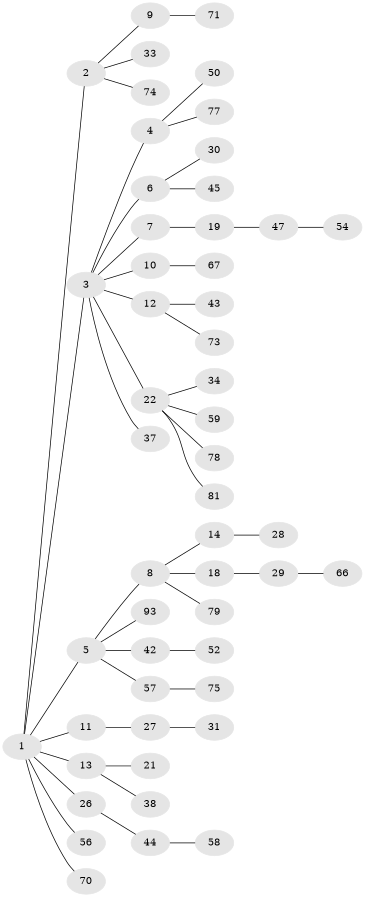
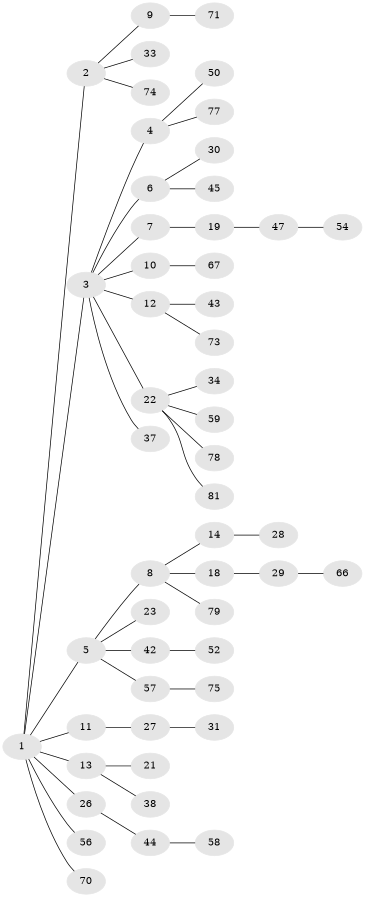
  graph {
    rankdir=LR
    node [color=gray90 style=filled]
    1 [super="+17"]
    2 [super="+25"]
    3 [super="+16"]
    5 [super="+53"]
    11
    13 [super="+15"]
    26
    56 [super="+63"]
    70
    9 [super="+64"]
    33 [super="+48"]
    74
    4 [super="+49"]
    6 [super="+68"]
    7 [super="+51"]
    10 [super="+32"]
    12 [super="+20"]
    22 [super="+39"]
    37
    8 [super="+40"]
-   23 [super="+24" label=93]
+   23 [super="+24"]
    42
    57 [super="+80"]
    27 [super="+61"]
    21 [super="+82"]
    38 [super="+69"]
    44 [super="+72"]
    71
    50 [super="+55"]
    77
    30
    45
    19 [super="+62"]
    67
    43
    73
    34
    59
    78
    81
    14 [super="+76"]
    18
    79
    52
    75
    47
    28 [super="+65"]
    29 [super="+41"]
    31 [super="+46"]
    66
    54
    58 [super="+60"]
    1 -- 2
    1 -- 3
    1 -- 5
    1 -- 11
    1 -- 13
    1 -- 26
    1 -- 56
    1 -- 70
    2 -- 9
    2 -- 33
    2 -- 74
    3 -- 4
    3 -- 6
    3 -- 7
    3 -- 10
    3 -- 12
    3 -- 22
    3 -- 37
    5 -- 8
    5 -- 23
    5 -- 42
    5 -- 57
    11 -- 27
    13 -- 21
    13 -- 38
    26 -- 44
    9 -- 71
    4 -- 50
    4 -- 77
    6 -- 30
    6 -- 45
    7 -- 19
    10 -- 67
    12 -- 43
    12 -- 73
    22 -- 34
    22 -- 59
    22 -- 78
    22 -- 81
    8 -- 14
    8 -- 18
    8 -- 79
    42 -- 52
    57 -- 75
    27 -- 31
    44 -- 58
    19 -- 47
    14 -- 28
    18 -- 29
    47 -- 54
    29 -- 66
  }
